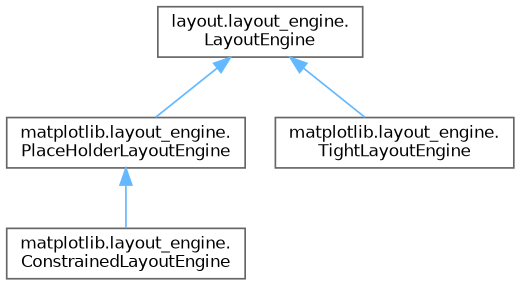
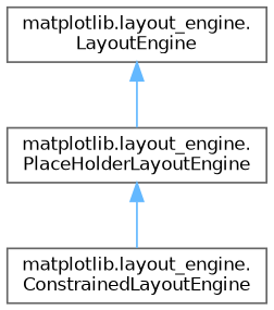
  digraph {
    rankdir=TB
    node [color=grey40 fillcolor=white fontname=Helvetica fontsize=10 shape=box style=filled]
    edge [color=steelblue1 dir=back fontname=Helvetica fontsize=10 labelfontname=Helvetica labelfontsize=10 style=solid]
-   n1 [height=0.2 label="layout.layout_engine.\lLayoutEngine" width=0.4]
+   n1 [height=0.2 label="matplotlib.layout_engine.\lLayoutEngine" width=0.4]
    n2 [height=0.2 label="matplotlib.layout_engine.\lPlaceHolderLayoutEngine" width=0.4]
-   n3 [height=0.2 label="matplotlib.layout_engine.\lTightLayoutEngine" width=0.4]
    n4 [height=0.2 label="matplotlib.layout_engine.\lConstrainedLayoutEngine" width=0.4]
    n1 -> n2
-   n1 -> n3
    n2 -> n4
  }
